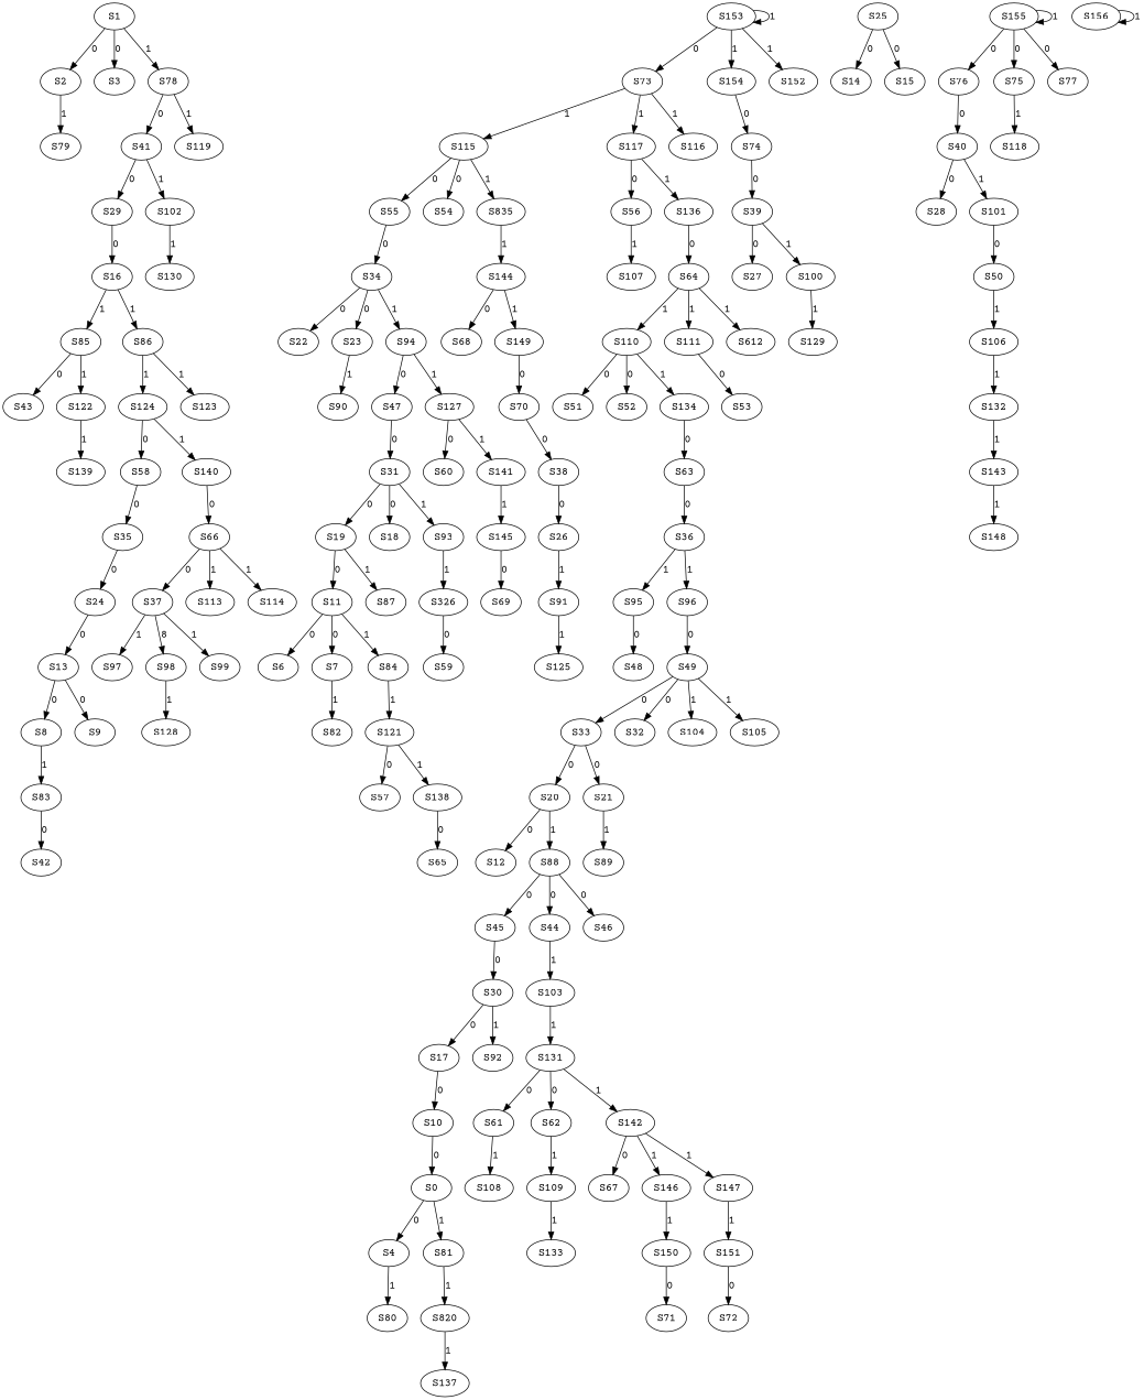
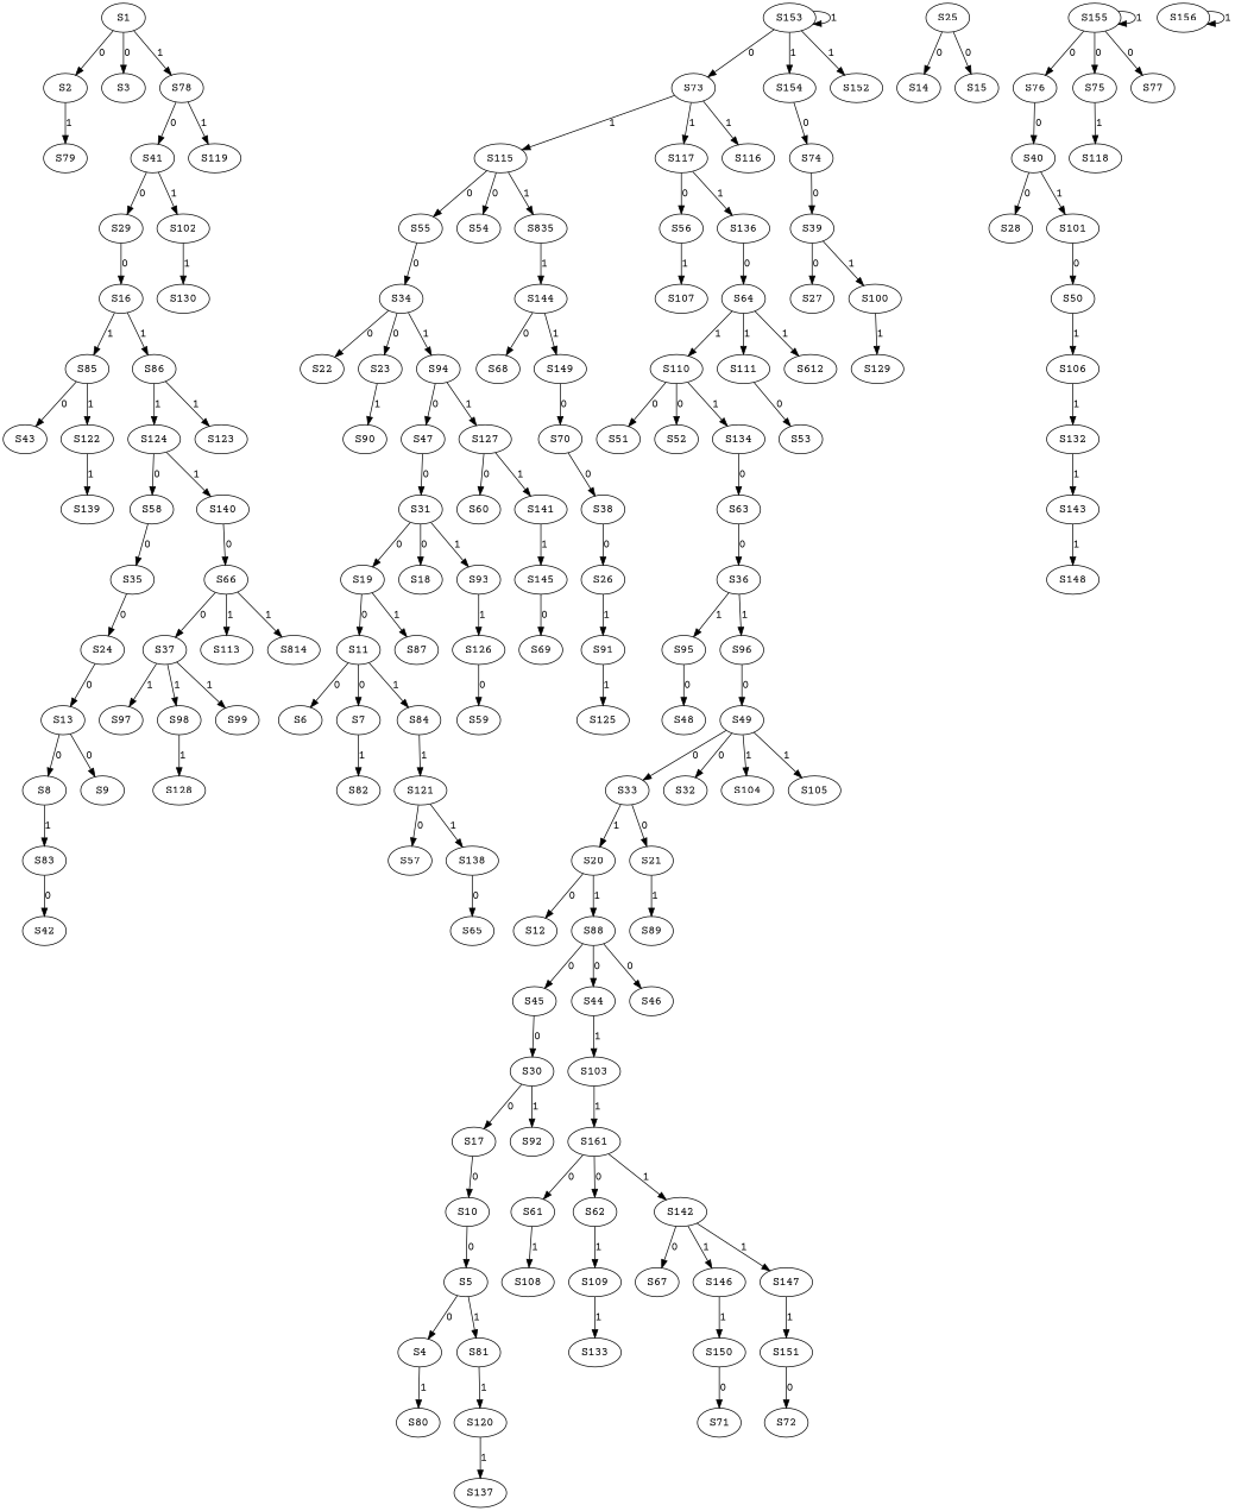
  strict digraph {
    fontname="Courier Prime"
    node [fontname="Courier Prime"]
    edge [fontname="Courier Prime"]
    S1
    S2
    S3
    S78
    S79
    S41
    S119
-   S5 [label=S0]
+   S5
    S4
    S81
    S80
-   S120 [label=S820]
+   S120
    S10
    S11
    S6
    S7
    S84
    S82
    S121
    S13
    S8
    S9
    S83
    S42
    S17
    S19
    S87
    S20
    S12
    S88
    S45
    S44
    S46
    S24
    S25
    S14
    S15
    S29
    S16
    S85
    S86
    S43
    S122
    S124
    S123
    S30
    S92
    S31
    S18
    S93
-   S126 [label=S326]
+   S126
    S33
    S21
    S89
    S34
    S22
    S23
    S94
    S90
    S47
    S127
    S35
    S36
    S95
    S96
    S48
    S49
    S38
    S26
    S91
    S125
    S39
    S27
    S100
    S129
    S40
    S28
    S101
    S50
    S102
    S130
    S32
    S104
    S105
    S55
    S58
    S63
    S66
    S37
    S113
-   S114
+   S114 [label=S814]
    S97
    S98
    S99
    S128
    S70
    S74
    S76
    S139
    S103
-   S131
+   S131 [label=S161]
    S60
    S141
    S106
    S132
    S110
    S51
    S52
    S134
    S111
    S53
    S115
    S54
    n114 [label=S835]
    S144
    S117
    S56
    S136
    S107
    S64
    S57
    S138
    S65
    S140
    S59
    S145
    S61
    S62
    S142
    S108
    S109
    S67
    S146
    S147
    S133
    n136 [label=S612]
    S150
    S151
    S68
    S149
    S69
    S71
    S72
    S153
    S73
    S154
    S152
    S116
    S155
    S75
    S77
    S118
    S137
    S143
    S148
    S156
    S1 -> S2 [label=0]
    S1 -> S3 [label=0]
    S1 -> S78 [label=1]
    S2 -> S79 [label=1]
    S78 -> S41 [label=0]
    S78 -> S119 [label=1]
    S41 -> S29 [label=0]
    S41 -> S102 [label=1]
    S5 -> S4 [label=0]
    S5 -> S81 [label=1]
    S4 -> S80 [label=1]
    S81 -> S120 [label=1]
    S120 -> S137 [label=1]
    S10 -> S5 [label=0]
    S11 -> S6 [label=0]
    S11 -> S7 [label=0]
    S11 -> S84 [label=1]
    S7 -> S82 [label=1]
    S84 -> S121 [label=1]
    S121 -> S57 [label=0]
    S121 -> S138 [label=1]
    S13 -> S8 [label=0]
    S13 -> S9 [label=0]
    S8 -> S83 [label=1]
    S83 -> S42 [label=0]
    S17 -> S10 [label=0]
    S19 -> S11 [label=0]
    S19 -> S87 [label=1]
    S20 -> S12 [label=0]
    S20 -> S88 [label=1]
    S88 -> S45 [label=0]
    S88 -> S44 [label=0]
    S88 -> S46 [label=0]
    S45 -> S30 [label=0]
    S44 -> S103 [label=1]
    S24 -> S13 [label=0]
    S25 -> S14 [label=0]
    S25 -> S15 [label=0]
    S29 -> S16 [label=0]
    S16 -> S85 [label=1]
    S16 -> S86 [label=1]
    S85 -> S43 [label=0]
    S85 -> S122 [label=1]
    S86 -> S124 [label=1]
    S86 -> S123 [label=1]
    S122 -> S139 [label=1]
    S124 -> S58 [label=0]
    S124 -> S140 [label=1]
    S30 -> S17 [label=0]
    S30 -> S92 [label=1]
    S31 -> S19 [label=0]
    S31 -> S18 [label=0]
    S31 -> S93 [label=1]
    S93 -> S126 [label=1]
    S126 -> S59 [label=0]
-   S33 -> S20 [label=0]
+   S33 -> S20 [label=1]
    S33 -> S21 [label=0]
    S21 -> S89 [label=1]
    S34 -> S22 [label=0]
    S34 -> S23 [label=0]
    S34 -> S94 [label=1]
    S23 -> S90 [label=1]
    S94 -> S47 [label=0]
    S94 -> S127 [label=1]
    S47 -> S31 [label=0]
    S127 -> S60 [label=0]
    S127 -> S141 [label=1]
    S35 -> S24 [label=0]
    S36 -> S95 [label=1]
    S36 -> S96 [label=1]
    S95 -> S48 [label=0]
    S96 -> S49 [label=0]
    S49 -> S33 [label=0]
    S49 -> S32 [label=0]
    S49 -> S104 [label=1]
    S49 -> S105 [label=1]
    S38 -> S26 [label=0]
    S26 -> S91 [label=1]
    S91 -> S125 [label=1]
    S39 -> S27 [label=0]
    S39 -> S100 [label=1]
    S100 -> S129 [label=1]
    S40 -> S28 [label=0]
    S40 -> S101 [label=1]
    S101 -> S50 [label=0]
    S50 -> S106 [label=1]
    S102 -> S130 [label=1]
    S55 -> S34 [label=0]
    S58 -> S35 [label=0]
    S63 -> S36 [label=0]
    S66 -> S37 [label=0]
    S66 -> S113 [label=1]
    S66 -> S114 [label=1]
    S37 -> S97 [label=1]
-   S37 -> S98 [label=8]
+   S37 -> S98 [label=1]
    S37 -> S99 [label=1]
    S98 -> S128 [label=1]
    S70 -> S38 [label=0]
    S74 -> S39 [label=0]
    S76 -> S40 [label=0]
    S103 -> S131 [label=1]
    S131 -> S61 [label=0]
    S131 -> S62 [label=0]
    S131 -> S142 [label=1]
    S141 -> S145 [label=1]
    S106 -> S132 [label=1]
    S132 -> S143 [label=1]
    S110 -> S51 [label=0]
    S110 -> S52 [label=0]
    S110 -> S134 [label=1]
    S134 -> S63 [label=0]
    S111 -> S53 [label=0]
    S115 -> S55 [label=0]
    S115 -> S54 [label=0]
    S115 -> n114 [label=1]
    n114 -> S144 [label=1]
    S144 -> S68 [label=0]
    S144 -> S149 [label=1]
    S117 -> S56 [label=0]
    S117 -> S136 [label=1]
    S56 -> S107 [label=1]
    S136 -> S64 [label=0]
    S64 -> S110 [label=1]
    S64 -> S111 [label=1]
    S64 -> n136 [label=1]
    S138 -> S65 [label=0]
    S140 -> S66 [label=0]
    S145 -> S69 [label=0]
    S61 -> S108 [label=1]
    S62 -> S109 [label=1]
    S142 -> S67 [label=0]
    S142 -> S146 [label=1]
    S142 -> S147 [label=1]
    S109 -> S133 [label=1]
    S146 -> S150 [label=1]
    S147 -> S151 [label=1]
    S150 -> S71 [label=0]
    S151 -> S72 [label=0]
    S149 -> S70 [label=0]
    S153 -> S153 [label=1]
    S153 -> S73 [label=0]
    S153 -> S154 [label=1]
    S153 -> S152 [label=1]
    S73 -> S115 [label=1]
    S73 -> S117 [label=1]
    S73 -> S116 [label=1]
    S154 -> S74 [label=0]
    S155 -> S76 [label=0]
    S155 -> S155 [label=1]
    S155 -> S75 [label=0]
    S155 -> S77 [label=0]
    S75 -> S118 [label=1]
    S143 -> S148 [label=1]
    S156 -> S156 [label=1]
  }
